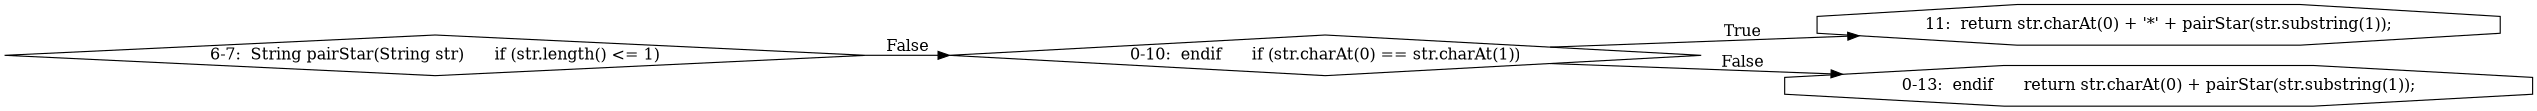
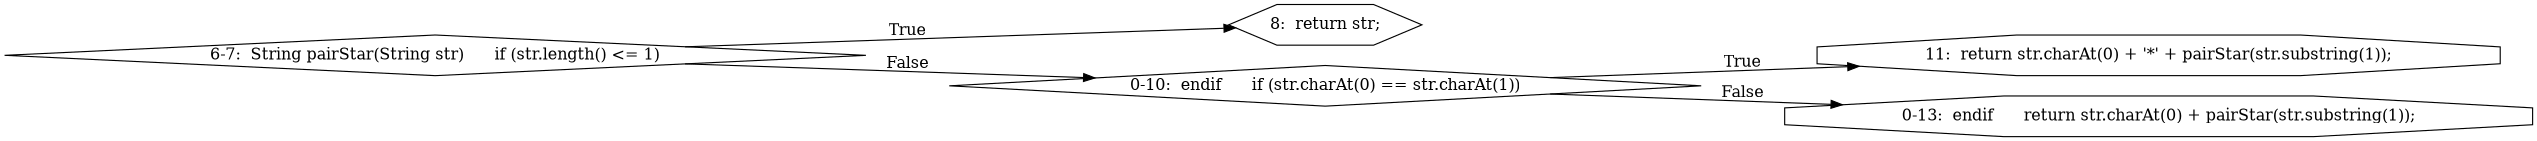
  digraph {
    rankdir=LR
    node [shape=diamond]
    n1 [label="6-7:  String pairStar(String str)	if (str.length() <= 1)"]
+   n2 [label="8:  return str;" shape=hexagon]
    n3 [label="0-10:  endif	if (str.charAt(0) == str.charAt(1))"]
    n4 [label="11:  return str.charAt(0) + '*' + pairStar(str.substring(1));" shape=octagon]
    n5 [label="0-13:  endif	return str.charAt(0) + pairStar(str.substring(1));" shape=octagon]
+   n1 -> n2 [label=True]
    n1 -> n3 [label=False]
    n3 -> n4 [label=True]
    n3 -> n5 [label=False]
  }
